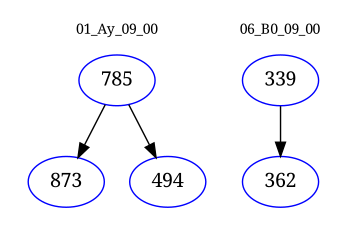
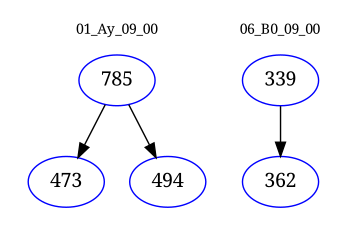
  digraph {
    fontname="Noto Serif"
    node [color=blue fontname="Noto Serif"]
    edge [color=black fontname="Noto Serif"]
    n1 [label=785]
-   n2 [label=873]
+   n2 [label=473]
    n3 [label=494]
    n4 [label=339]
    n5 [label=362]
    subgraph cluster_1 {
      color=white
      fontsize=10
      label="01_Ay_09_00"
      n1
      n2
      n3
    }
    subgraph cluster_2 {
      color=white
      fontsize=10
      label="06_B0_09_00"
      n4
      n5
    }
    n1 -> n2
    n1 -> n3
    n4 -> n5
  }
